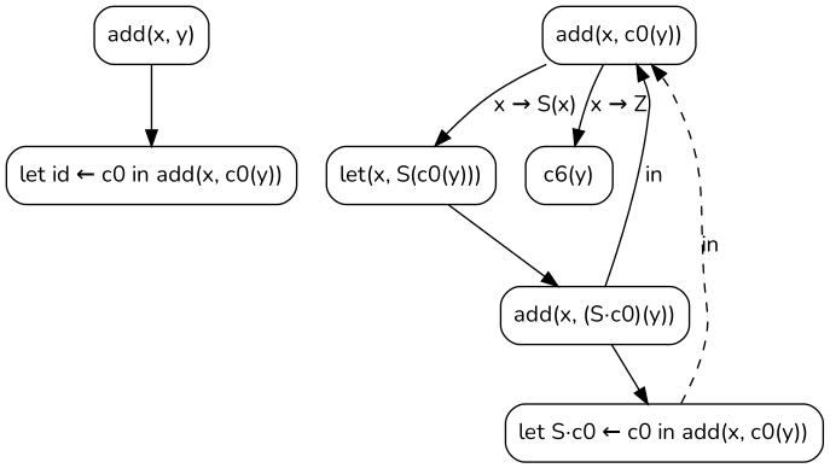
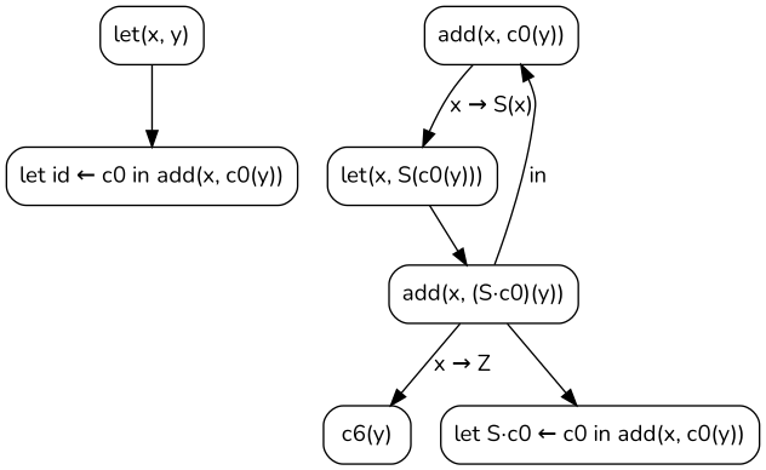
  digraph {
    fontname=Nunito
    node [fontname=Nunito shape=box style=rounded]
    edge [fontname=Nunito]
-   n1 [label="add(x, y)"]
+   n1 [label="let(x, y)"]
    n2 [label="let id ← c0 in add(x, c0(y))"]
    n3 [label="add(x, c0(y))"]
    n4 [label="let(x, S(c0(y)))"]
    n5 [label="c6(y)"]
    n6 [label="add(x, (S·c0)(y))"]
    n7 [label="let S·c0 ← c0 in add(x, c0(y))"]
    n1 -> n2
    n3 -> n4 [label="x → S(x)"]
-   n3 -> n5 [label="x → Z"]
+   n6 -> n5 [label="x → Z"]
    n4 -> n6
    n6 -> n3 [label=in]
    n6 -> n7
-   n7 -> n3 [label=in style=dashed]
  }
